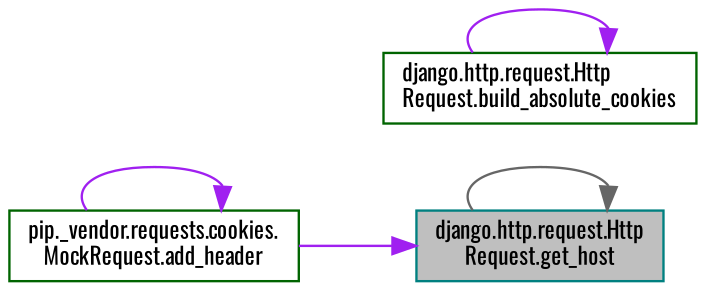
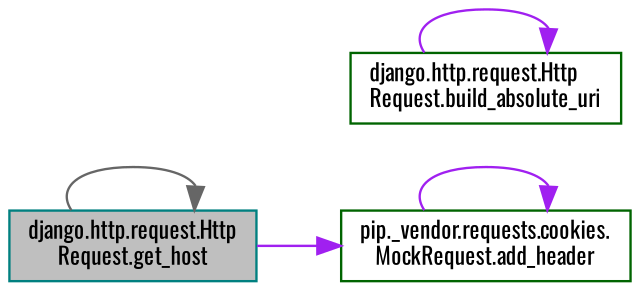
  digraph {
    fontname=Oswald
    rankdir=RL
    node [color=darkgreen fillcolor=white fontname=Oswald fontsize=10 shape=record style=filled]
    edge [color=purple dir=back fontname=Oswald fontsize=10 labelfontname=Helvetica labelfontsize=10 style=solid]
    n1 [color=teal fillcolor=grey75 fontcolor=black height=0.2 label="django.http.request.Http\lRequest.get_host" width=0.4]
    n2 [height=0.2 label="pip._vendor.requests.cookies.\lMockRequest.add_header" width=0.4]
-   n3 [height=0.2 label="django.http.request.Http\lRequest.build_absolute_cookies" width=0.4]
+   n3 [height=0.2 label="django.http.request.Http\lRequest.build_absolute_uri" width=0.4]
    n1 -> n1 [color=gray40]
-   n1 -> n2
+   n2 -> n1
    n2 -> n2
    n3 -> n3
  }
